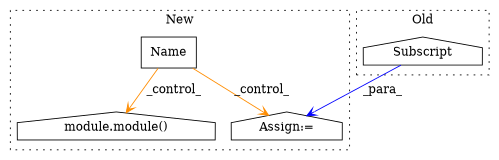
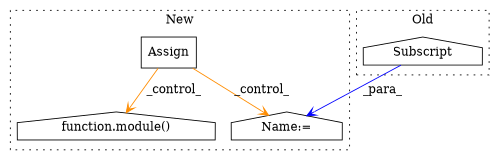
  digraph {
    node [shape=house]
    edge [arrowhead=vee color=darkorange]
-   n1 [a=75 l="7,1" label="module.module()" s="718,738"]
-   n2 [a=68 l=3 label="Assign:=" s=715]
-   n3 [a=87 l=7 label=Name s=647 shape=box]
+   n1 [a=75 l="7,1" label="function.module()" s="718,738"]
+   n2 [a=68 l=3 label="Name:=" s=715]
+   n3 [a=87 l=7 label=Assign s=647 shape=box]
    n4 [a=63 l="19,0" label=Subscript s="770,0"]
    subgraph cluster_1 {
      label=New
      style=dotted
      n1
      n2
      n3
    }
    subgraph cluster_2 {
      label=Old
      style=dotted
      n4
    }
    n3 -> n1 [label=_control_]
    n3 -> n2 [label=_control_]
    n4 -> n2 [color=blue label=_para_]
  }
